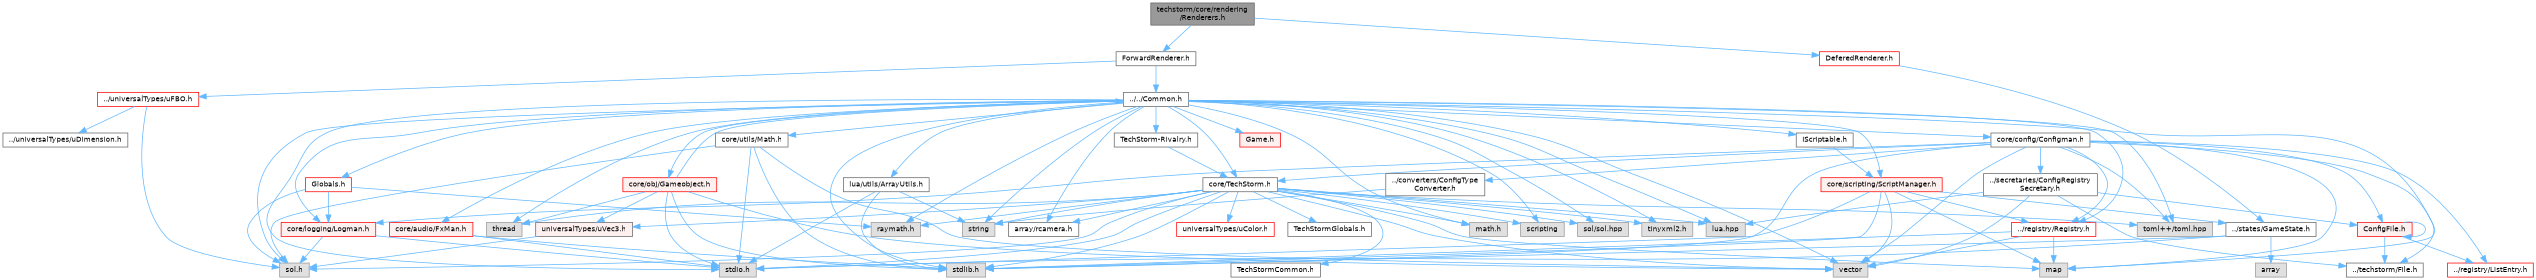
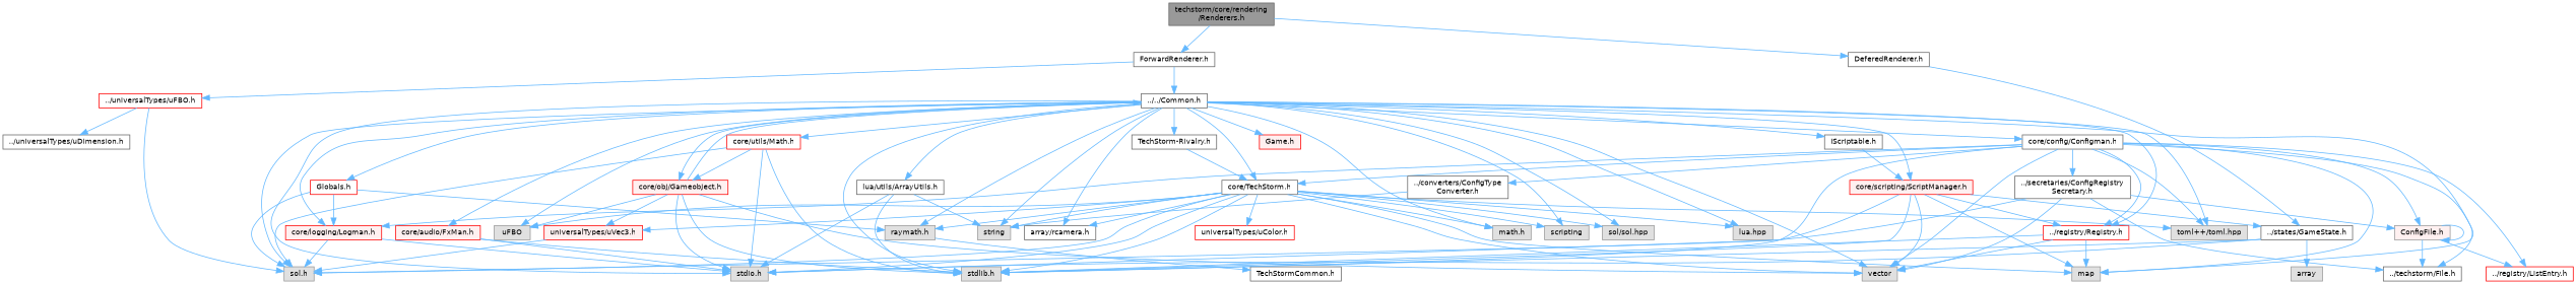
  digraph {
    node [color=grey40 fillcolor=white fontname=Helvetica fontsize=10 shape=box style=filled]
    edge [color=steelblue1 fontname=Helvetica fontsize=10 labelfontname=Helvetica labelfontsize=10 style=solid]
    n1 [color=gray40 fillcolor=grey60 fontcolor=black height=0.2 label="techstorm/core/rendering\l/Renderers.h" width=0.4]
    n2 [height=0.2 label="ForwardRenderer.h" width=0.4]
-   n3 [color=red height=0.2 label="DeferedRenderer.h" width=0.4]
+   n3 [height=0.2 label="DeferedRenderer.h" width=0.4]
    n4 [height=0.2 label="../../Common.h" width=0.4]
    n5 [color=red height=0.2 label="../universalTypes/uFBO.h" width=0.4]
    n6 [height=0.2 label="../states/GameState.h" width=0.4]
    n7 [color=grey60 fillcolor="#E0E0E0" height=0.2 label="sol.h" width=0.4]
    n8 [color=grey60 fillcolor="#E0E0E0" height=0.2 label="raymath.h" width=0.4]
    n9 [height=0.2 label="array/rcamera.h" width=0.4]
    n10 [color=grey60 fillcolor="#E0E0E0" height=0.2 label="stdio.h" width=0.4]
    n11 [color=grey60 fillcolor="#E0E0E0" height=0.2 label="stdlib.h" width=0.4]
    n12 [color=grey60 fillcolor="#E0E0E0" height=0.2 label=string width=0.4]
    n13 [color=grey60 fillcolor="#E0E0E0" height=0.2 label=vector width=0.4]
    n14 [color=grey60 fillcolor="#E0E0E0" height=0.2 label=map width=0.4]
-   n15 [color=grey60 fillcolor="#E0E0E0" height=0.2 label=thread width=0.4]
+   n15 [color=grey60 fillcolor="#E0E0E0" height=0.2 label=uFBO width=0.4]
    n16 [color=grey60 fillcolor="#E0E0E0" height=0.2 label="math.h" width=0.4]
    n17 [color=grey60 fillcolor="#E0E0E0" height=0.2 label=scripting width=0.4]
    n18 [color=grey60 fillcolor="#E0E0E0" height=0.2 label="lua.hpp" width=0.4]
    n19 [color=grey60 fillcolor="#E0E0E0" height=0.2 label="sol/sol.hpp" width=0.4]
    n20 [color=grey60 fillcolor="#E0E0E0" height=0.2 label="toml++/toml.hpp" width=0.4]
-   n21 [color=grey60 fillcolor="#E0E0E0" height=0.2 label="tinyxml2.h" width=0.4]
    n22 [color=red height=0.2 label="Globals.h" width=0.4]
-   n23 [height=0.2 label="core/utils/Math.h" width=0.4]
+   n23 [color=red height=0.2 label="core/utils/Math.h" width=0.4]
    n24 [color=red fillcolor="#FFF0F0" height=0.2 label="core/logging/Logman.h" width=0.4]
    n25 [height=0.2 label="core/TechStorm.h" width=0.4]
    n26 [height=0.2 label="core/config/Configman.h" width=0.4]
    n27 [color=red height=0.2 label="../registry/Registry.h" width=0.4]
    n28 [color=red fillcolor="#FFF0F0" height=0.2 label="core/obj/Gameobject.h" width=0.4]
    n29 [color=red fillcolor="#FFF0F0" height=0.2 label="core/scripting/ScriptManager.h" width=0.4]
    n30 [height=0.2 label="IScriptable.h" width=0.4]
    n31 [height=0.2 label="lua/utils/ArrayUtils.h" width=0.4]
    n32 [color=red fillcolor="#FFF0F0" height=0.2 label="core/audio/FxMan.h" width=0.4]
    n33 [height=0.2 label="TechStorm-Rivalry.h" width=0.4]
    n34 [color=red fillcolor="#FFF0F0" height=0.2 label="Game.h" width=0.4]
    n35 [height=0.2 label="../universalTypes/uDimension.h" width=0.4]
    n36 [height=0.2 label="TechStormCommon.h" width=0.4]
-   n37 [height=0.2 label="TechStormGlobals.h" width=0.4]
-   n38 [fillcolor="#FFF0F0" height=0.2 label="universalTypes/uVec3.h" width=0.4]
+   n38 [color=red fillcolor="#FFF0F0" height=0.2 label="universalTypes/uVec3.h" width=0.4]
    n39 [color=red height=0.2 label="universalTypes/uColor.h" width=0.4]
    n40 [height=0.2 label="../techstorm/File.h" width=0.4]
-   n41 [color=red fillcolor="#FFF0F0" height=0.2 label="ConfigFile.h" width=0.4]
+   n41 [color=grey60 fillcolor="#FFF0F0" height=0.2 label="ConfigFile.h" width=0.4]
    n42 [color=red height=0.2 label="../registry/ListEntry.h" width=0.4]
    n43 [height=0.2 label="../converters/ConfigType\lConverter.h" width=0.4]
    n44 [height=0.2 label="../secretaries/ConfigRegistry\lSecretary.h" width=0.4]
    n45 [color=grey60 fillcolor="#E0E0E0" height=0.2 label=array width=0.4]
    n1 -> n2
    n1 -> n3
    n2 -> n4
    n2 -> n5
    n3 -> n6
    n4 -> n7
    n4 -> n8
    n4 -> n9
    n4 -> n10
    n4 -> n11
    n4 -> n12
    n4 -> n13
    n4 -> n14
    n4 -> n15
    n4 -> n16
    n4 -> n17
    n4 -> n18
    n4 -> n19
    n4 -> n20
-   n4 -> n21
    n4 -> n22
    n4 -> n23
    n4 -> n24
    n4 -> n25
    n4 -> n26
    n4 -> n27
    n4 -> n28
    n4 -> n29
    n4 -> n30
    n4 -> n31
    n4 -> n32
    n4 -> n33
    n4 -> n34
    n5 -> n7
    n5 -> n35
    n6 -> n10
    n6 -> n11
    n6 -> n45
    n22 -> n7
    n22 -> n8
    n22 -> n24
    n23 -> n7
    n23 -> n10
    n23 -> n11
-   n23 -> n13
+   n23 -> n28
    n24 -> n7
    n24 -> n10
    n25 -> n7
    n25 -> n8
    n25 -> n9
    n25 -> n10
    n25 -> n11
    n25 -> n12
    n25 -> n13
    n25 -> n14
    n25 -> n15
    n25 -> n16
    n25 -> n17
    n25 -> n18
    n25 -> n19
    n25 -> n20
-   n25 -> n21
-   n25 -> n36
-   n25 -> n37
+   n8 -> n36
    n25 -> n38
    n25 -> n39
    n26 -> n11
    n26 -> n13
    n26 -> n14
    n26 -> n20
    n26 -> n24
    n26 -> n25
    n26 -> n27
    n26 -> n40
    n26 -> n41
    n26 -> n42
    n26 -> n43
    n26 -> n44
    n27 -> n11
    n27 -> n13
    n27 -> n14
    n28 -> n4
    n28 -> n10
    n28 -> n11
    n28 -> n13
    n28 -> n15
    n28 -> n38
    n29 -> n6
    n29 -> n10
    n29 -> n11
    n29 -> n13
    n29 -> n14
    n29 -> n27
    n30 -> n29
    n31 -> n10
    n31 -> n11
    n31 -> n12
    n32 -> n10
    n32 -> n11
    n33 -> n25
    n38 -> n7
    n41 -> n40
    n41 -> n41
    n41 -> n42
    n43 -> n12
-   n44 -> n18
+   n44 -> n7
    n44 -> n13
    n44 -> n40
    n44 -> n41
  }
